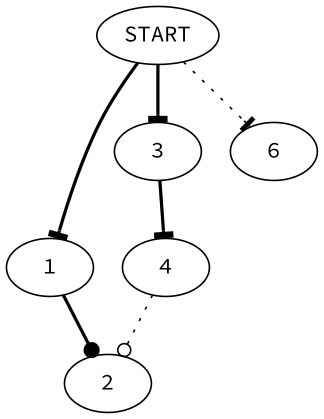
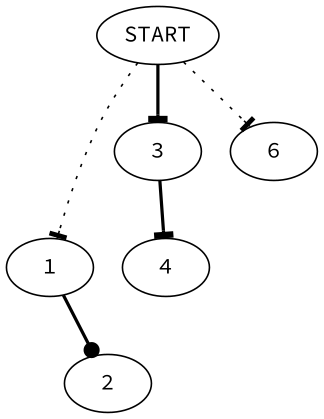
  digraph {
    fontname="Source Code Pro"
    node [fontname="Source Code Pro"]
    edge [arrowhead=tee fontname="Source Code Pro" style=bold]
    n1 [label=START]
    1
    3
    6
    2
    4
-   n1 -> 1
+   n1 -> 1 [style=dotted]
    n1 -> 3
    n1 -> 6 [style=dotted]
    1 -> 2 [arrowhead=dot]
    3 -> 4
-   4 -> 2 [arrowhead=odot style=dotted]
  }
